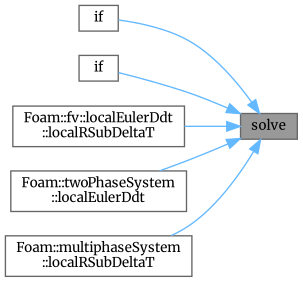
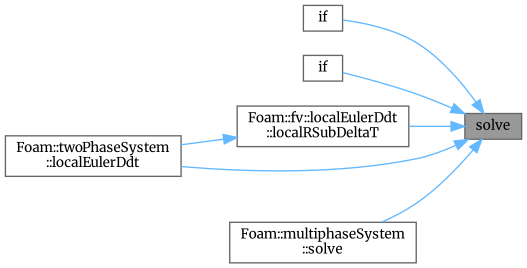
  digraph {
    fontname=Merriweather
    rankdir=RL
    node [color=grey40 fillcolor=white fontname=Merriweather fontsize=10 shape=box style=filled]
    edge [color=steelblue1 dir=back fontname=Merriweather fontsize=10 labelfontname=Helvetica labelfontsize=10 style=solid]
    n1 [color=gray40 fillcolor=grey60 fontcolor=black height=0.2 label=solve width=0.4]
    n2 [height=0.2 label=if width=0.4]
    n3 [height=0.2 label=if width=0.4]
    n4 [height=0.2 label="Foam::fv::localEulerDdt\l::localRSubDeltaT" width=0.4]
    n5 [height=0.2 label="Foam::twoPhaseSystem\l::localEulerDdt" width=0.4]
-   n6 [height=0.2 label="Foam::multiphaseSystem\l::localRSubDeltaT" width=0.4]
+   n6 [height=0.2 label="Foam::multiphaseSystem\l::solve" width=0.4]
    n1 -> n2
    n1 -> n3
    n1 -> n4
    n1 -> n5
    n1 -> n6
+   n4 -> n5
  }
